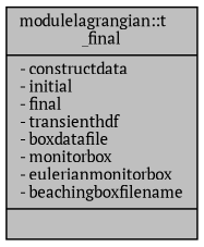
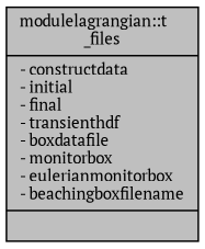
  digraph {
    fontname="PT Serif"
-   n1 [color=black fillcolor=grey75 fontcolor=black fontname="PT Serif" fontsize=10 height=0.2 label="{modulelagrangian::t\l_final\n|- constructdata\l- initial\l- final\l- transienthdf\l- boxdatafile\l- monitorbox\l- eulerianmonitorbox\l- beachingboxfilename\l|}" shape=record style=filled width=0.4]
+   n1 [color=black fillcolor=grey75 fontcolor=black fontname="PT Serif" fontsize=10 height=0.2 label="{modulelagrangian::t\l_files\n|- constructdata\l- initial\l- final\l- transienthdf\l- boxdatafile\l- monitorbox\l- eulerianmonitorbox\l- beachingboxfilename\l|}" shape=record style=filled width=0.4]
  }
